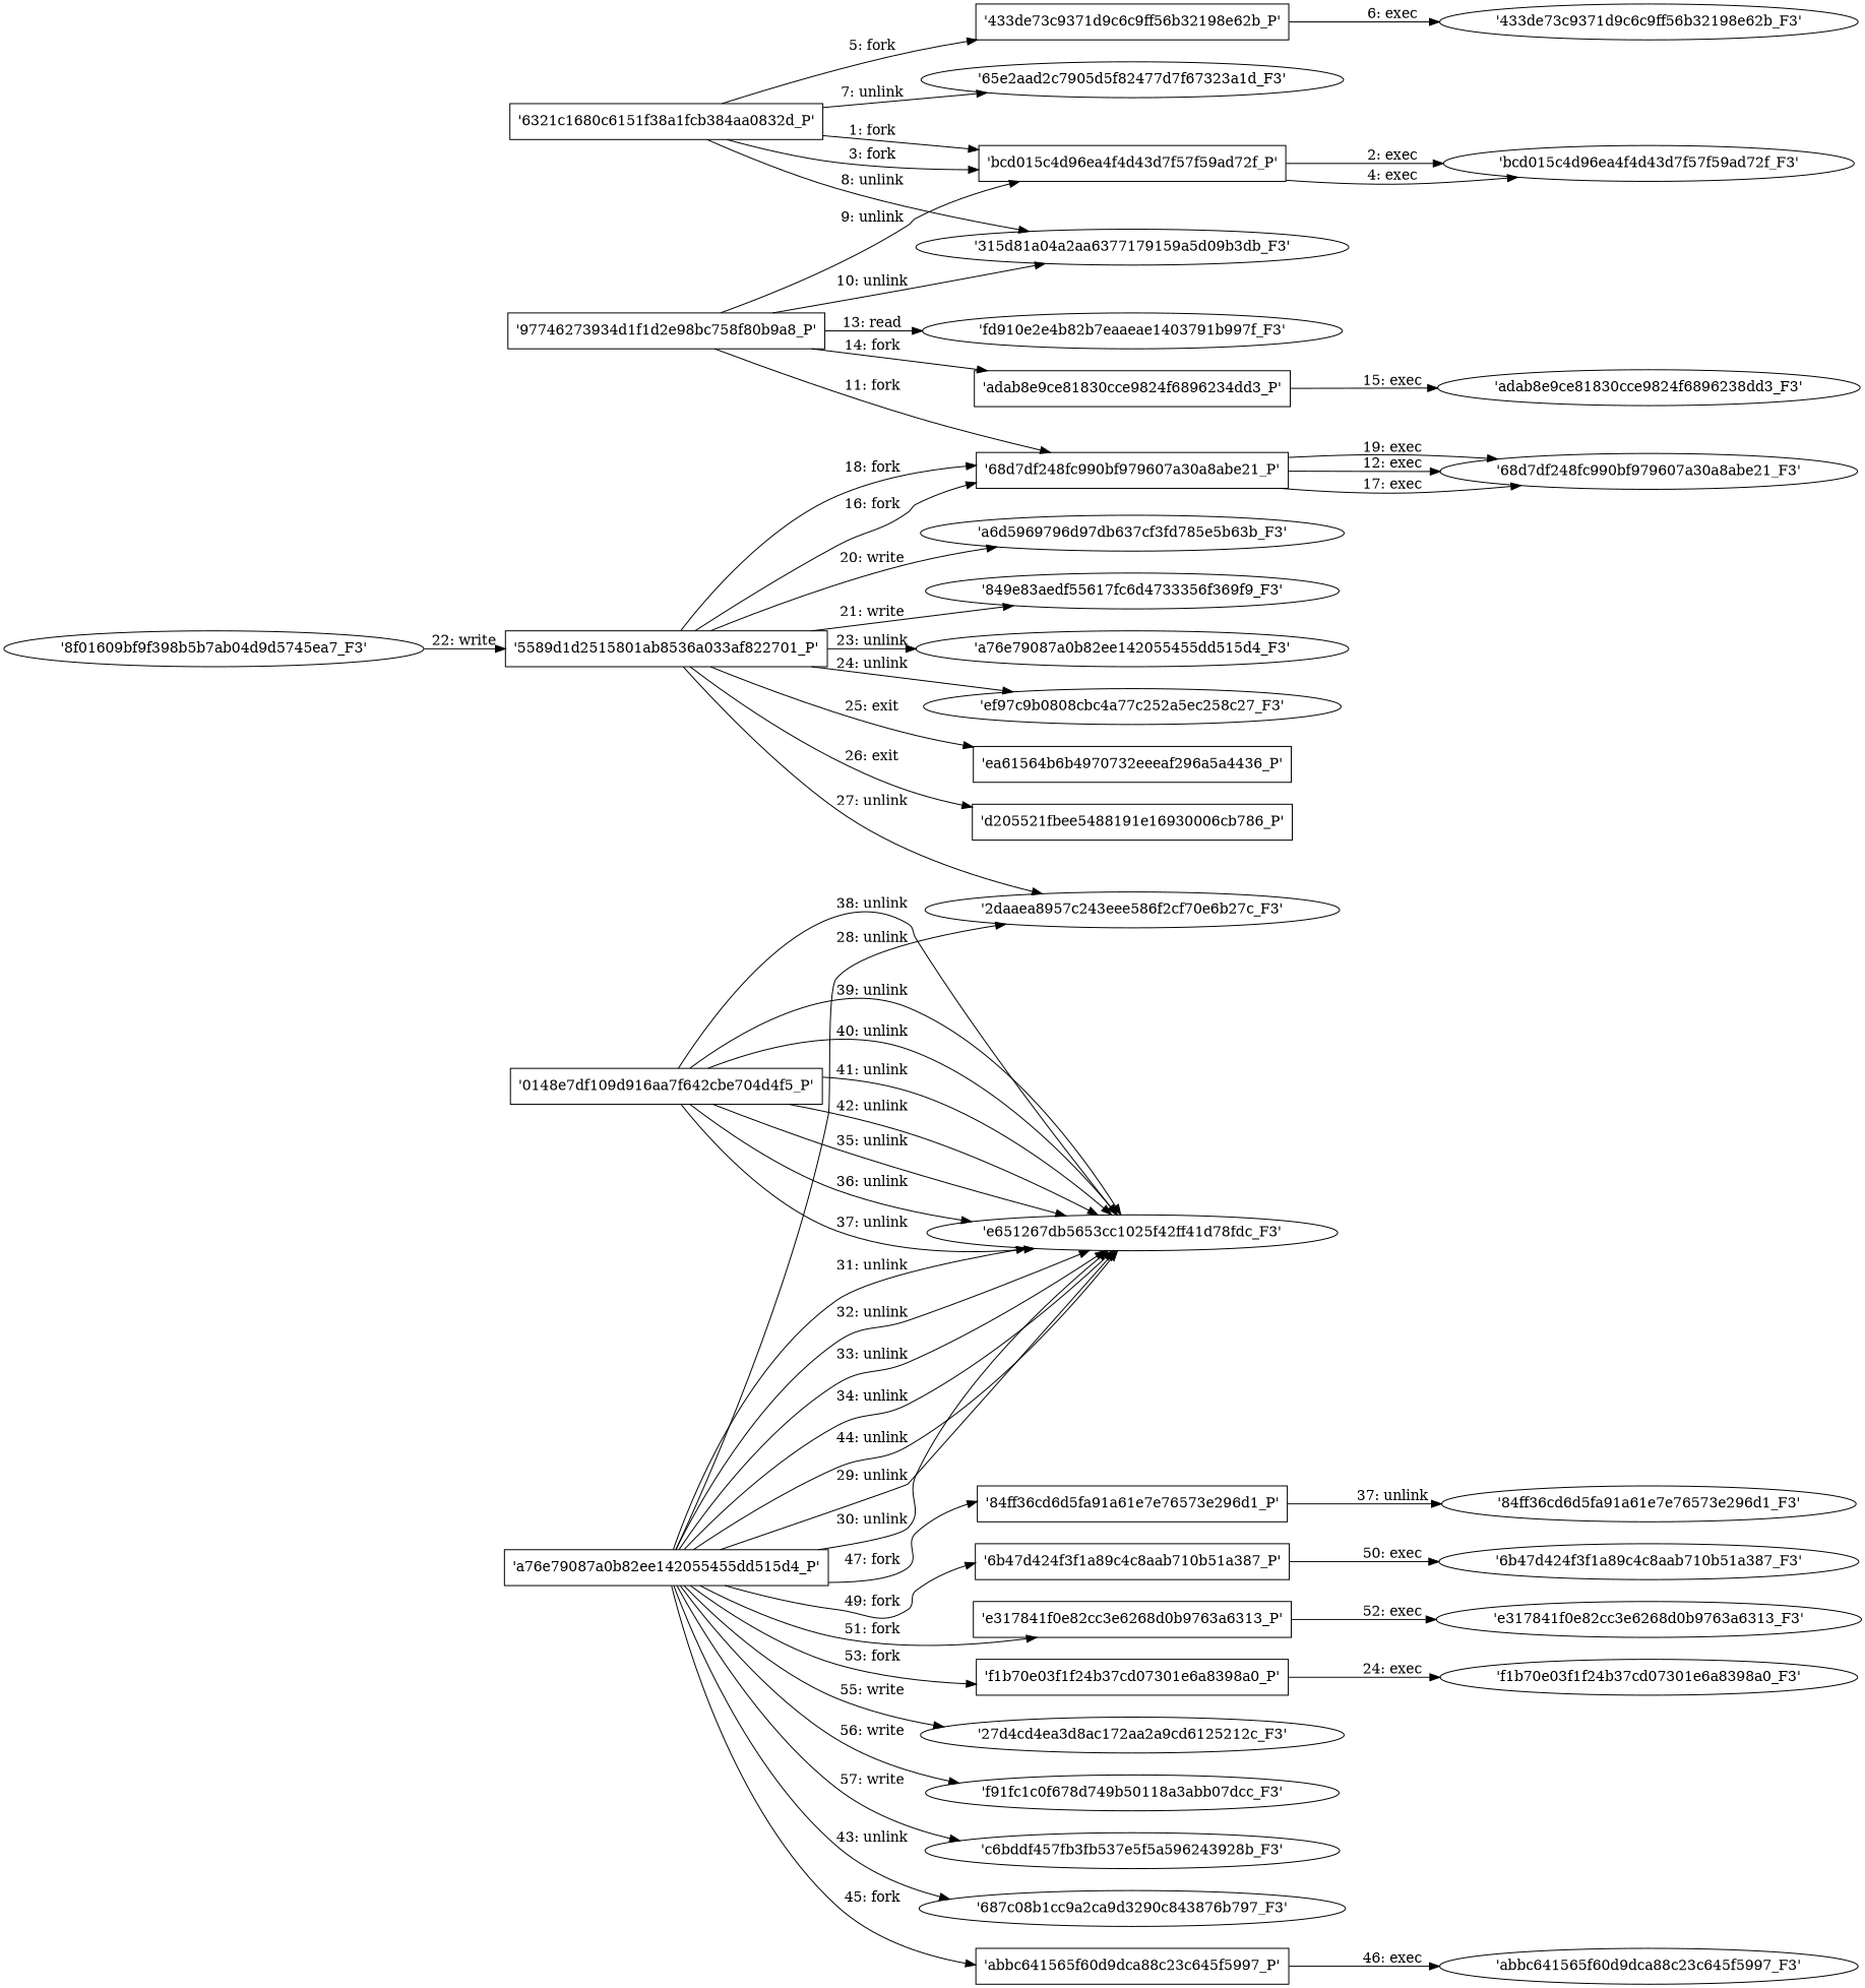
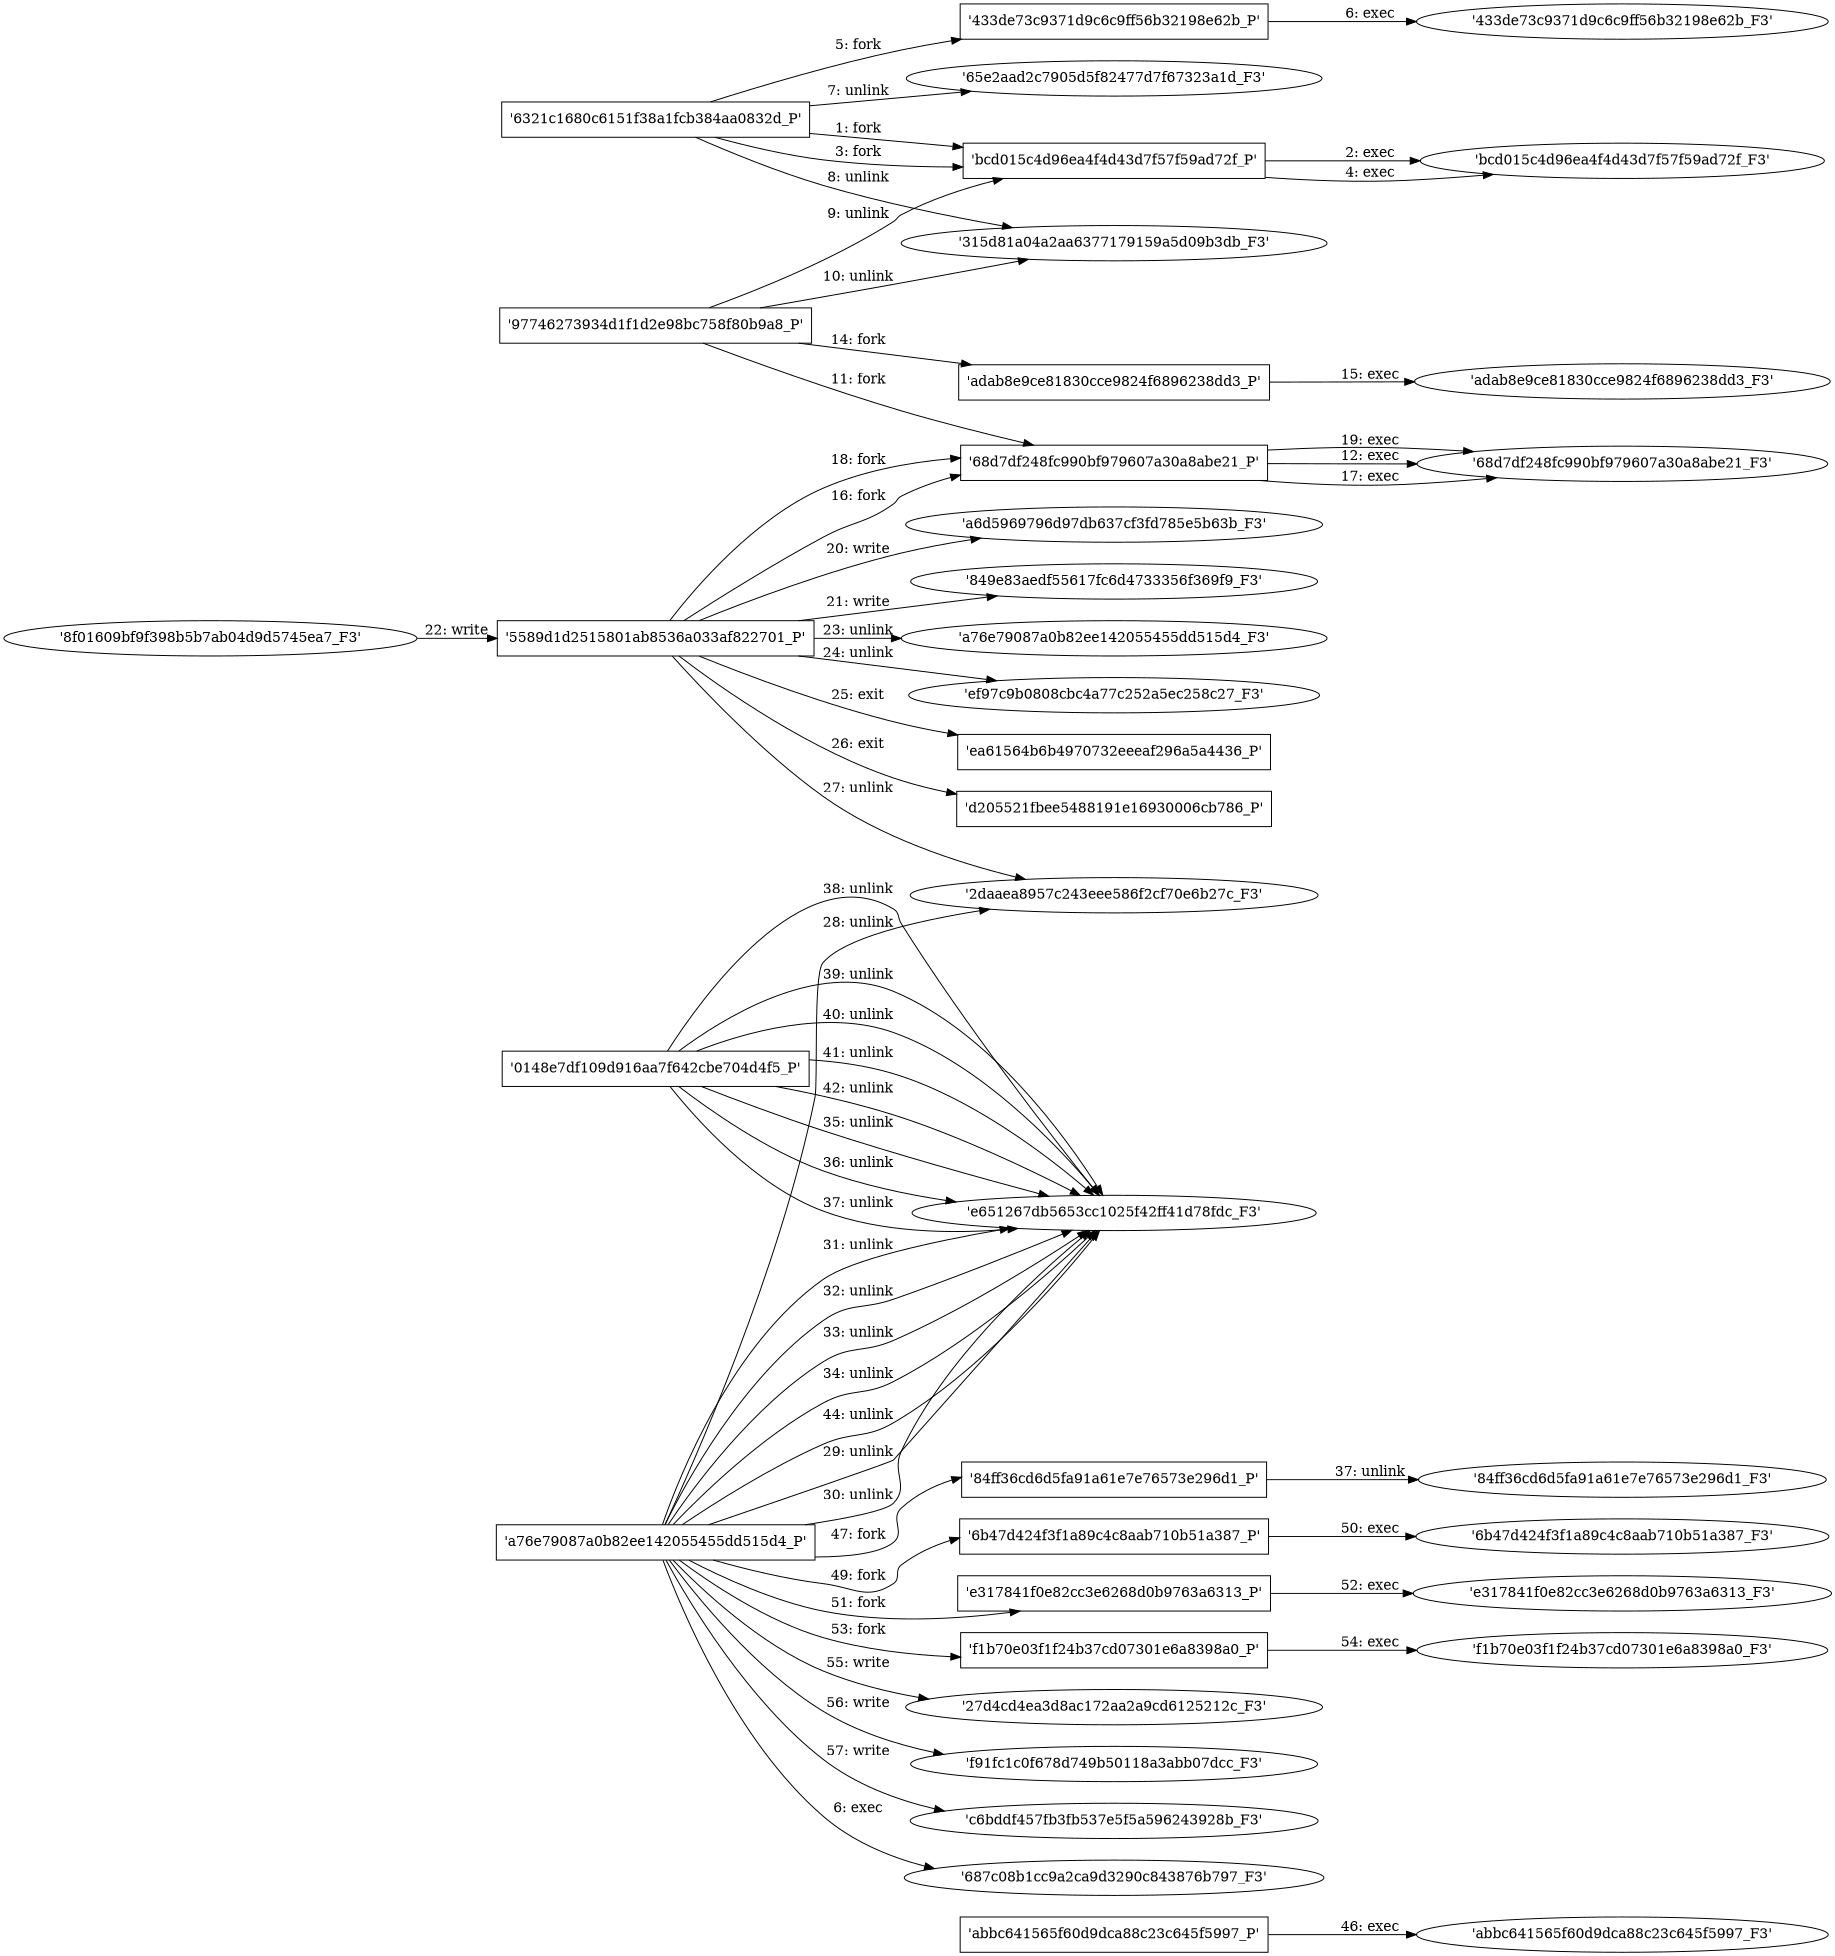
  digraph {
    engine=neato
    fixedsize=false
    fontsize=10
    nodesep=0.3
    rankdir=LR
    ranksep=0
    splines=true
    node [node_type=Process shape=ellipse]
    "'6321c1680c6151f38a1fcb384aa0832d_P'" [shape=box]
    "'bcd015c4d96ea4f4d43d7f57f59ad72f_P'" [shape=box]
    "'433de73c9371d9c6c9ff56b32198e62b_P'" [shape=box]
    "'65e2aad2c7905d5f82477d7f67323a1d_F3'" [node_type=file]
    "'315d81a04a2aa6377179159a5d09b3db_F3'" [node_type=file]
    "'bcd015c4d96ea4f4d43d7f57f59ad72f_F3'" [node_type=File]
    "'433de73c9371d9c6c9ff56b32198e62b_F3'" [node_type=File]
    "'97746273934d1f1d2e98bc758f80b9a8_P'" [shape=box]
    "'68d7df248fc990bf979607a30a8abe21_P'" [shape=box]
-   "'fd910e2e4b82b7eaaeae1403791b997f_F3'" [node_type=file]
-   "'adab8e9ce81830cce9824f6896238dd3_P'" [shape=box label="'adab8e9ce81830cce9824f6896234dd3_P'"]
+   "'adab8e9ce81830cce9824f6896238dd3_P'" [shape=box]
    "'68d7df248fc990bf979607a30a8abe21_F3'" [node_type=File]
    "'adab8e9ce81830cce9824f6896238dd3_F3'" [node_type=File]
    "'5589d1d2515801ab8536a033af822701_P'" [shape=box]
    "'a6d5969796d97db637cf3fd785e5b63b_F3'" [node_type=file]
    "'849e83aedf55617fc6d4733356f369f9_F3'" [node_type=file]
    "'a76e79087a0b82ee142055455dd515d4_F3'" [node_type=file]
    "'ef97c9b0808cbc4a77c252a5ec258c27_F3'" [node_type=file]
    "'ea61564b6b4970732eeeaf296a5a4436_P'" [shape=box]
    "'d205521fbee5488191e16930006cb786_P'" [shape=box]
    "'2daaea8957c243eee586f2cf70e6b27c_F3'" [node_type=file]
    "'8f01609bf9f398b5b7ab04d9d5745ea7_F3'" [node_type=file]
    "'a76e79087a0b82ee142055455dd515d4_P'" [shape=box]
    "'e651267db5653cc1025f42ff41d78fdc_F3'" [node_type=file]
    "'687c08b1cc9a2ca9d3290c843876b797_F3'" [node_type=file]
    "'abbc641565f60d9dca88c23c645f5997_P'" [shape=box]
    "'84ff36cd6d5fa91a61e7e76573e296d1_P'" [shape=box]
    "'6b47d424f3f1a89c4c8aab710b51a387_P'" [shape=box]
    "'e317841f0e82cc3e6268d0b9763a6313_P'" [shape=box]
    "'f1b70e03f1f24b37cd07301e6a8398a0_P'" [shape=box]
    "'27d4cd4ea3d8ac172aa2a9cd6125212c_F3'" [node_type=file]
    "'f91fc1c0f678d749b50118a3abb07dcc_F3'" [node_type=file]
    "'c6bddf457fb3fb537e5f5a596243928b_F3'" [node_type=file]
    "'abbc641565f60d9dca88c23c645f5997_F3'" [node_type=File]
    "'84ff36cd6d5fa91a61e7e76573e296d1_F3'" [node_type=File]
    "'6b47d424f3f1a89c4c8aab710b51a387_F3'" [node_type=File]
    "'e317841f0e82cc3e6268d0b9763a6313_F3'" [node_type=File]
    "'f1b70e03f1f24b37cd07301e6a8398a0_F3'" [node_type=File]
    "'0148e7df109d916aa7f642cbe704d4f5_P'" [shape=box]
    "'6321c1680c6151f38a1fcb384aa0832d_P'" -> "'bcd015c4d96ea4f4d43d7f57f59ad72f_P'" [label="1: fork"]
    "'6321c1680c6151f38a1fcb384aa0832d_P'" -> "'bcd015c4d96ea4f4d43d7f57f59ad72f_P'" [label="3: fork"]
    "'6321c1680c6151f38a1fcb384aa0832d_P'" -> "'433de73c9371d9c6c9ff56b32198e62b_P'" [label="5: fork"]
    "'6321c1680c6151f38a1fcb384aa0832d_P'" -> "'65e2aad2c7905d5f82477d7f67323a1d_F3'" [label="7: unlink"]
    "'6321c1680c6151f38a1fcb384aa0832d_P'" -> "'315d81a04a2aa6377179159a5d09b3db_F3'" [label="8: unlink"]
    "'bcd015c4d96ea4f4d43d7f57f59ad72f_P'" -> "'bcd015c4d96ea4f4d43d7f57f59ad72f_F3'" [label="2: exec"]
    "'bcd015c4d96ea4f4d43d7f57f59ad72f_P'" -> "'bcd015c4d96ea4f4d43d7f57f59ad72f_F3'" [label="4: exec"]
    "'433de73c9371d9c6c9ff56b32198e62b_P'" -> "'433de73c9371d9c6c9ff56b32198e62b_F3'" [label="6: exec"]
    "'97746273934d1f1d2e98bc758f80b9a8_P'" -> "'bcd015c4d96ea4f4d43d7f57f59ad72f_P'" [label="9: unlink"]
    "'97746273934d1f1d2e98bc758f80b9a8_P'" -> "'315d81a04a2aa6377179159a5d09b3db_F3'" [label="10: unlink"]
    "'97746273934d1f1d2e98bc758f80b9a8_P'" -> "'68d7df248fc990bf979607a30a8abe21_P'" [label="11: fork"]
-   "'97746273934d1f1d2e98bc758f80b9a8_P'" -> "'fd910e2e4b82b7eaaeae1403791b997f_F3'" [label="13: read"]
    "'97746273934d1f1d2e98bc758f80b9a8_P'" -> "'adab8e9ce81830cce9824f6896238dd3_P'" [label="14: fork"]
    "'68d7df248fc990bf979607a30a8abe21_P'" -> "'68d7df248fc990bf979607a30a8abe21_F3'" [label="12: exec"]
    "'68d7df248fc990bf979607a30a8abe21_P'" -> "'68d7df248fc990bf979607a30a8abe21_F3'" [label="17: exec"]
    "'68d7df248fc990bf979607a30a8abe21_P'" -> "'68d7df248fc990bf979607a30a8abe21_F3'" [label="19: exec"]
    "'adab8e9ce81830cce9824f6896238dd3_P'" -> "'adab8e9ce81830cce9824f6896238dd3_F3'" [label="15: exec"]
    "'5589d1d2515801ab8536a033af822701_P'" -> "'68d7df248fc990bf979607a30a8abe21_P'" [label="16: fork"]
    "'5589d1d2515801ab8536a033af822701_P'" -> "'68d7df248fc990bf979607a30a8abe21_P'" [label="18: fork"]
    "'5589d1d2515801ab8536a033af822701_P'" -> "'a6d5969796d97db637cf3fd785e5b63b_F3'" [label="20: write"]
    "'5589d1d2515801ab8536a033af822701_P'" -> "'849e83aedf55617fc6d4733356f369f9_F3'" [label="21: write"]
    "'5589d1d2515801ab8536a033af822701_P'" -> "'a76e79087a0b82ee142055455dd515d4_F3'" [label="23: unlink"]
    "'5589d1d2515801ab8536a033af822701_P'" -> "'ef97c9b0808cbc4a77c252a5ec258c27_F3'" [label="24: unlink"]
    "'5589d1d2515801ab8536a033af822701_P'" -> "'ea61564b6b4970732eeeaf296a5a4436_P'" [label="25: exit"]
    "'5589d1d2515801ab8536a033af822701_P'" -> "'d205521fbee5488191e16930006cb786_P'" [label="26: exit"]
    "'5589d1d2515801ab8536a033af822701_P'" -> "'2daaea8957c243eee586f2cf70e6b27c_F3'" [label="27: unlink"]
    "'8f01609bf9f398b5b7ab04d9d5745ea7_F3'" -> "'5589d1d2515801ab8536a033af822701_P'" [label="22: write"]
    "'a76e79087a0b82ee142055455dd515d4_P'" -> "'2daaea8957c243eee586f2cf70e6b27c_F3'" [label="28: unlink"]
    "'a76e79087a0b82ee142055455dd515d4_P'" -> "'e651267db5653cc1025f42ff41d78fdc_F3'" [label="29: unlink"]
    "'a76e79087a0b82ee142055455dd515d4_P'" -> "'e651267db5653cc1025f42ff41d78fdc_F3'" [label="30: unlink"]
    "'a76e79087a0b82ee142055455dd515d4_P'" -> "'e651267db5653cc1025f42ff41d78fdc_F3'" [label="31: unlink"]
    "'a76e79087a0b82ee142055455dd515d4_P'" -> "'e651267db5653cc1025f42ff41d78fdc_F3'" [label="32: unlink"]
    "'a76e79087a0b82ee142055455dd515d4_P'" -> "'e651267db5653cc1025f42ff41d78fdc_F3'" [label="33: unlink"]
    "'a76e79087a0b82ee142055455dd515d4_P'" -> "'e651267db5653cc1025f42ff41d78fdc_F3'" [label="34: unlink"]
    "'a76e79087a0b82ee142055455dd515d4_P'" -> "'e651267db5653cc1025f42ff41d78fdc_F3'" [label="44: unlink"]
-   "'a76e79087a0b82ee142055455dd515d4_P'" -> "'687c08b1cc9a2ca9d3290c843876b797_F3'" [label="43: unlink"]
-   "'a76e79087a0b82ee142055455dd515d4_P'" -> "'abbc641565f60d9dca88c23c645f5997_P'" [label="45: fork"]
+   "'a76e79087a0b82ee142055455dd515d4_P'" -> "'687c08b1cc9a2ca9d3290c843876b797_F3'" [label="6: exec"]
    "'a76e79087a0b82ee142055455dd515d4_P'" -> "'84ff36cd6d5fa91a61e7e76573e296d1_P'" [label="47: fork"]
    "'a76e79087a0b82ee142055455dd515d4_P'" -> "'6b47d424f3f1a89c4c8aab710b51a387_P'" [label="49: fork"]
    "'a76e79087a0b82ee142055455dd515d4_P'" -> "'e317841f0e82cc3e6268d0b9763a6313_P'" [label="51: fork"]
    "'a76e79087a0b82ee142055455dd515d4_P'" -> "'f1b70e03f1f24b37cd07301e6a8398a0_P'" [label="53: fork"]
    "'a76e79087a0b82ee142055455dd515d4_P'" -> "'27d4cd4ea3d8ac172aa2a9cd6125212c_F3'" [label="55: write"]
    "'a76e79087a0b82ee142055455dd515d4_P'" -> "'f91fc1c0f678d749b50118a3abb07dcc_F3'" [label="56: write"]
    "'a76e79087a0b82ee142055455dd515d4_P'" -> "'c6bddf457fb3fb537e5f5a596243928b_F3'" [label="57: write"]
    "'abbc641565f60d9dca88c23c645f5997_P'" -> "'abbc641565f60d9dca88c23c645f5997_F3'" [label="46: exec"]
    "'84ff36cd6d5fa91a61e7e76573e296d1_P'" -> "'84ff36cd6d5fa91a61e7e76573e296d1_F3'" [label="37: unlink"]
    "'6b47d424f3f1a89c4c8aab710b51a387_P'" -> "'6b47d424f3f1a89c4c8aab710b51a387_F3'" [label="50: exec"]
    "'e317841f0e82cc3e6268d0b9763a6313_P'" -> "'e317841f0e82cc3e6268d0b9763a6313_F3'" [label="52: exec"]
-   "'f1b70e03f1f24b37cd07301e6a8398a0_P'" -> "'f1b70e03f1f24b37cd07301e6a8398a0_F3'" [label="24: exec"]
+   "'f1b70e03f1f24b37cd07301e6a8398a0_P'" -> "'f1b70e03f1f24b37cd07301e6a8398a0_F3'" [label="54: exec"]
    "'0148e7df109d916aa7f642cbe704d4f5_P'" -> "'e651267db5653cc1025f42ff41d78fdc_F3'" [label="35: unlink"]
    "'0148e7df109d916aa7f642cbe704d4f5_P'" -> "'e651267db5653cc1025f42ff41d78fdc_F3'" [label="36: unlink"]
    "'0148e7df109d916aa7f642cbe704d4f5_P'" -> "'e651267db5653cc1025f42ff41d78fdc_F3'" [label="37: unlink"]
    "'0148e7df109d916aa7f642cbe704d4f5_P'" -> "'e651267db5653cc1025f42ff41d78fdc_F3'" [label="38: unlink"]
    "'0148e7df109d916aa7f642cbe704d4f5_P'" -> "'e651267db5653cc1025f42ff41d78fdc_F3'" [label="39: unlink"]
    "'0148e7df109d916aa7f642cbe704d4f5_P'" -> "'e651267db5653cc1025f42ff41d78fdc_F3'" [label="40: unlink"]
    "'0148e7df109d916aa7f642cbe704d4f5_P'" -> "'e651267db5653cc1025f42ff41d78fdc_F3'" [label="41: unlink"]
    "'0148e7df109d916aa7f642cbe704d4f5_P'" -> "'e651267db5653cc1025f42ff41d78fdc_F3'" [label="42: unlink"]
  }
